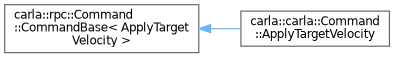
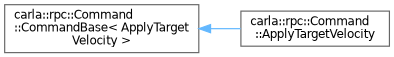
  digraph {
    rankdir=LR
    node [color=grey40 fillcolor=white fontname=Helvetica fontsize=10 shape=box style=filled]
    n1 [height=0.2 label="carla::rpc::Command\l::CommandBase\< ApplyTarget\lVelocity \>" width=0.4]
-   n2 [height=0.2 label="carla::carla::Command\l::ApplyTargetVelocity" width=0.4]
+   n2 [height=0.2 label="carla::rpc::Command\l::ApplyTargetVelocity" width=0.4]
    n1 -> n2 [color=steelblue1 dir=back fontname=Helvetica fontsize=10 labelfontname=Helvetica labelfontsize=10 style=solid]
  }
